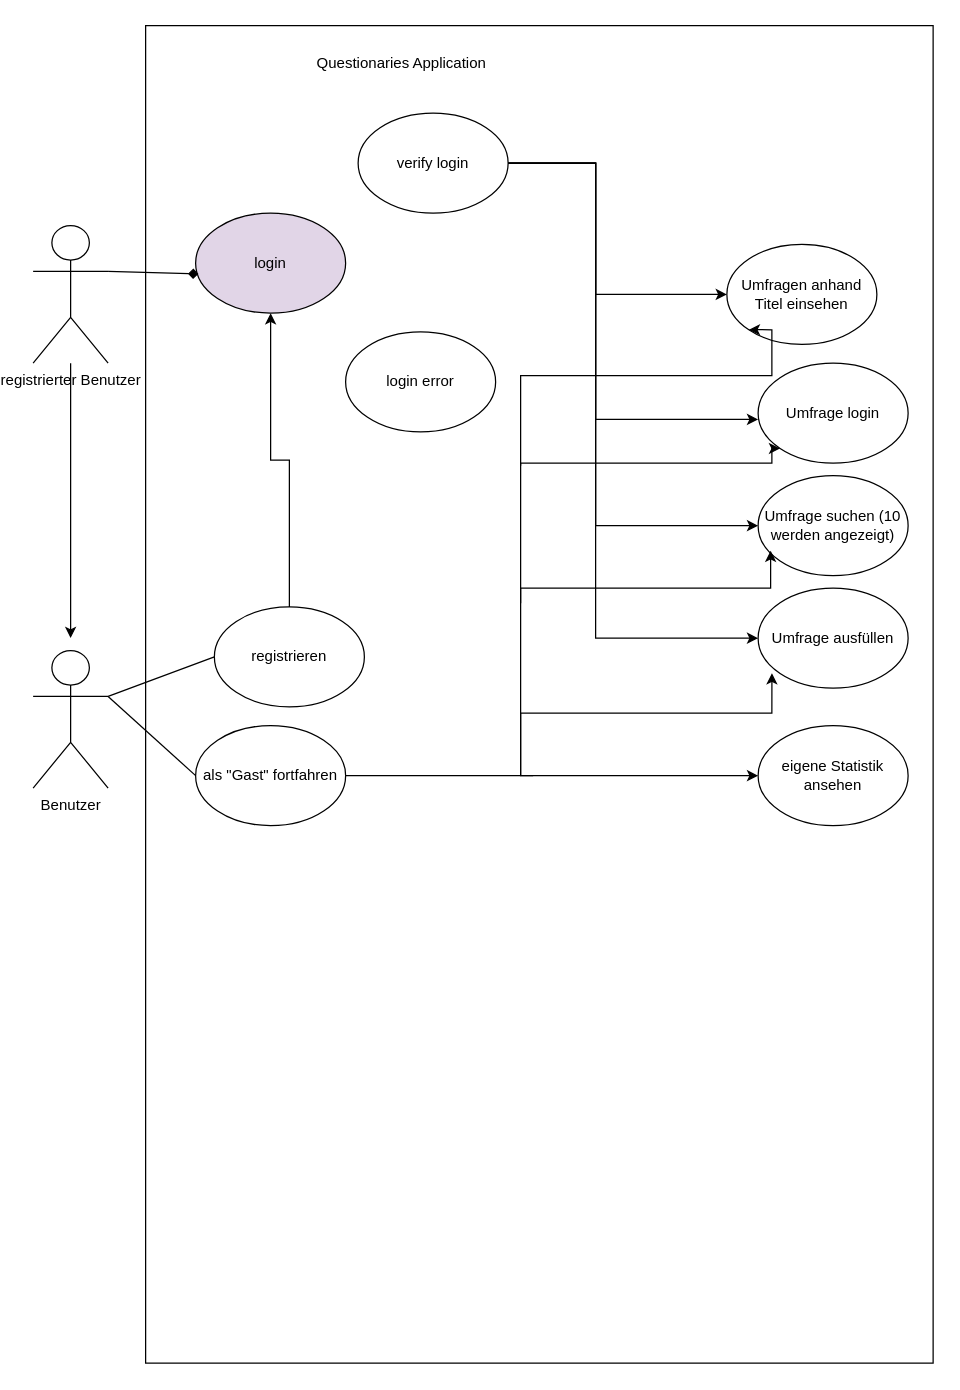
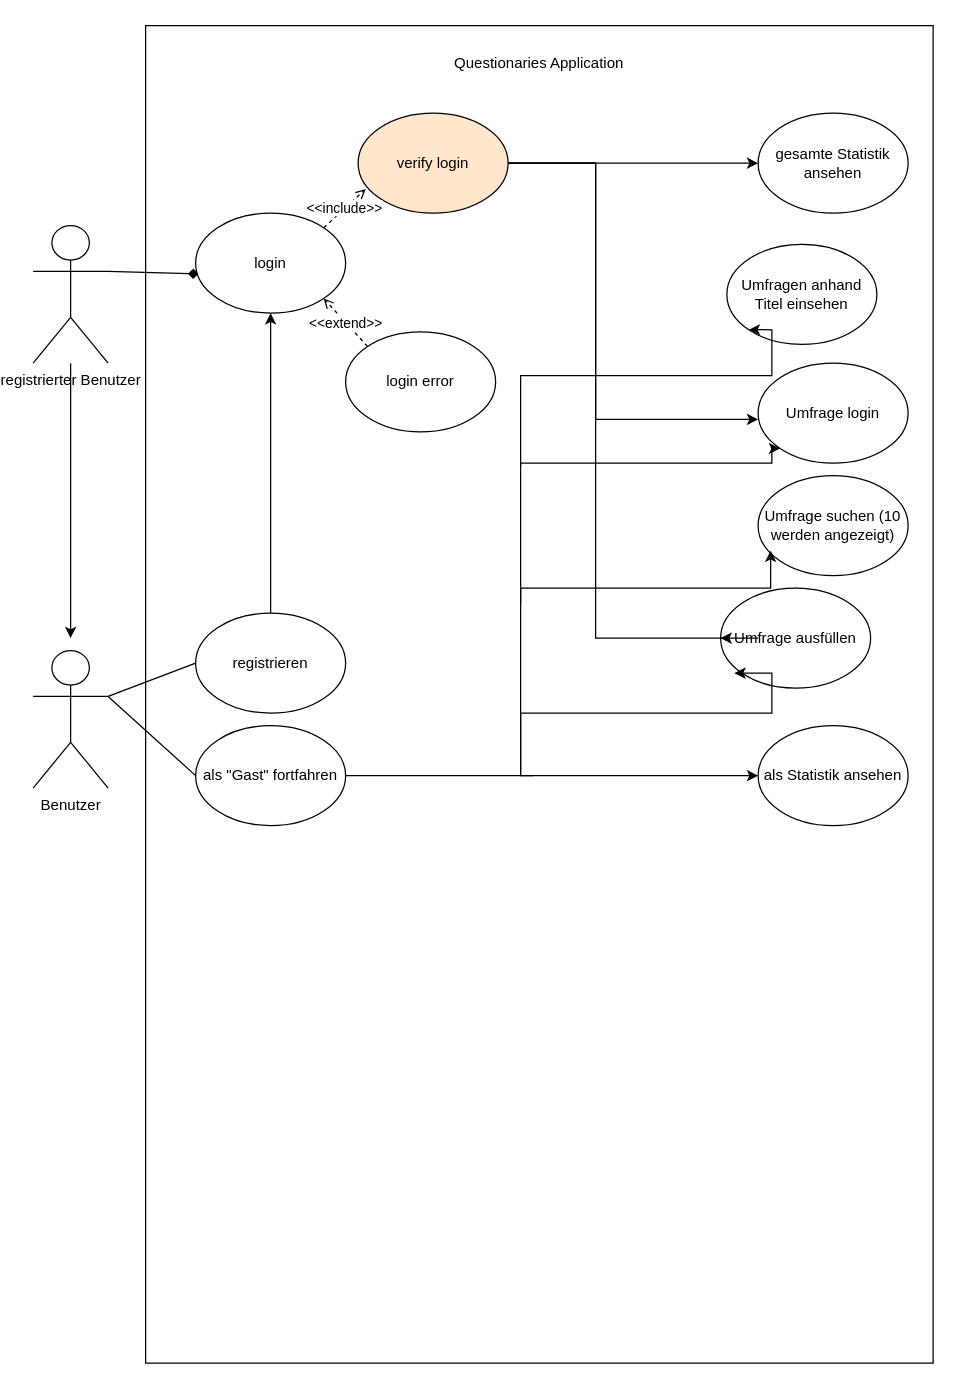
  <mxCell id="0" />
  <mxCell id="1" parent="0" />
  <mxCell id="2" value="" style="rounded=0;whiteSpace=wrap;html=1;" parent="1" vertex="1"><mxGeometry x="110" y="20" width="630" height="1070" as="geometry" /></mxCell>
- <mxCell id="3" value="Questionaries Application" style="text;html=1;strokeColor=none;fillColor=none;align=center;verticalAlign=middle;whiteSpace=wrap;rounded=0;" parent="1" vertex="1"><mxGeometry x="205" y="40" width="220" height="20" as="geometry" /></mxCell>
+ <mxCell id="3" value="Questionaries Application" style="text;html=1;strokeColor=none;fillColor=none;align=center;verticalAlign=middle;whiteSpace=wrap;rounded=0;" parent="1" vertex="1"><mxGeometry x="315" y="40" width="220" height="20" as="geometry" /></mxCell>
  <mxCell id="4" value="Benutzer" style="shape=umlActor;verticalLabelPosition=bottom;verticalAlign=top;html=1;outlineConnect=0;" parent="1" vertex="1"><mxGeometry x="20" y="520" width="60" height="110" as="geometry" /></mxCell>
  <mxCell id="5" value="registrierter Benutzer" style="shape=umlActor;verticalLabelPosition=bottom;verticalAlign=top;html=1;outlineConnect=0;" parent="1" vertex="1"><mxGeometry x="20" y="180" width="60" height="110" as="geometry" /></mxCell>
  <mxCell id="6" style="edgeStyle=orthogonalEdgeStyle;rounded=0;orthogonalLoop=1;jettySize=auto;html=1;exitX=0.5;exitY=0;exitDx=0;exitDy=0;" parent="1" source="7" target="8" edge="1"><mxGeometry relative="1" as="geometry" /></mxCell>
- <mxCell id="7" value="registrieren" style="ellipse;whiteSpace=wrap;html=1;" parent="1" vertex="1"><mxGeometry x="165" y="485" width="120" height="80" as="geometry" /></mxCell>
- <mxCell id="8" value="login" style="ellipse;whiteSpace=wrap;html=1;fillColor=#e1d5e7;" parent="1" vertex="1"><mxGeometry x="150" y="170" width="120" height="80" as="geometry" /></mxCell>
+ <mxCell id="7" value="registrieren" style="ellipse;whiteSpace=wrap;html=1;" parent="1" vertex="1"><mxGeometry x="150" y="490" width="120" height="80" as="geometry" /></mxCell>
+ <mxCell id="8" value="login" style="ellipse;whiteSpace=wrap;html=1;" parent="1" vertex="1"><mxGeometry x="150" y="170" width="120" height="80" as="geometry" /></mxCell>
  <mxCell id="9" value="als &quot;Gast&quot; fortfahren" style="ellipse;whiteSpace=wrap;html=1;" parent="1" vertex="1"><mxGeometry x="150" y="580" width="120" height="80" as="geometry" /></mxCell>
  <mxCell id="10" value="Umfragen anhand Titel einsehen" style="ellipse;whiteSpace=wrap;html=1;" parent="1" vertex="1"><mxGeometry x="575" y="195" width="120" height="80" as="geometry" /></mxCell>
  <mxCell id="11" value="" style="endArrow=diamond;html=1;exitX=1;exitY=0.333;exitDx=0;exitDy=0;exitPerimeter=0;entryX=0.019;entryY=0.608;entryDx=0;entryDy=0;entryPerimeter=0;" parent="1" source="5" target="8" edge="1"><mxGeometry width="50" height="50" relative="1" as="geometry"><mxPoint x="110" y="340" as="sourcePoint" /><mxPoint x="160" y="290" as="targetPoint" /></mxGeometry></mxCell>
  <mxCell id="12" value="" style="endArrow=none;html=1;exitX=1;exitY=0.333;exitDx=0;exitDy=0;exitPerimeter=0;entryX=0;entryY=0.5;entryDx=0;entryDy=0;" parent="1" source="4" target="7" edge="1"><mxGeometry width="50" height="50" relative="1" as="geometry"><mxPoint x="90" y="226.667" as="sourcePoint" /><mxPoint x="162.28" y="228.64" as="targetPoint" /></mxGeometry></mxCell>
  <mxCell id="13" value="" style="endArrow=none;html=1;entryX=0;entryY=0.5;entryDx=0;entryDy=0;exitX=1;exitY=0.333;exitDx=0;exitDy=0;exitPerimeter=0;" parent="1" source="4" target="9" edge="1"><mxGeometry width="50" height="50" relative="1" as="geometry"><mxPoint x="70" y="560" as="sourcePoint" /><mxPoint x="172.28" y="238.64" as="targetPoint" /></mxGeometry></mxCell>
  <mxCell id="14" value="Umfrage suchen (10 werden angezeigt)" style="ellipse;whiteSpace=wrap;html=1;" parent="1" vertex="1"><mxGeometry x="600" y="380" width="120" height="80" as="geometry" /></mxCell>
- <mxCell id="15" value="Umfrage ausfüllen" style="ellipse;whiteSpace=wrap;html=1;" parent="1" vertex="1"><mxGeometry x="600" y="470" width="120" height="80" as="geometry" /></mxCell>
+ <mxCell id="15" value="Umfrage ausfüllen" style="ellipse;whiteSpace=wrap;html=1;" parent="1" vertex="1"><mxGeometry x="570" y="470" width="120" height="80" as="geometry" /></mxCell>
  <mxCell id="16" value="Umfrage login" style="ellipse;whiteSpace=wrap;html=1;" parent="1" vertex="1"><mxGeometry x="600" y="290" width="120" height="80" as="geometry" /></mxCell>
- <mxCell id="18" value="verify login" style="ellipse;whiteSpace=wrap;html=1;" parent="1" vertex="1"><mxGeometry x="280" y="90" width="120" height="80" as="geometry" /></mxCell>
+ <mxCell id="17" value="gesamte Statistik ansehen" style="ellipse;whiteSpace=wrap;html=1;" parent="1" vertex="1"><mxGeometry x="600" y="90" width="120" height="80" as="geometry" /></mxCell>
+ <mxCell id="18" value="verify login" style="ellipse;whiteSpace=wrap;html=1;fillColor=#ffe6cc;" parent="1" vertex="1"><mxGeometry x="280" y="90" width="120" height="80" as="geometry" /></mxCell>
  <mxCell id="19" value="login error" style="ellipse;whiteSpace=wrap;html=1;" parent="1" vertex="1"><mxGeometry x="270" y="265" width="120" height="80" as="geometry" /></mxCell>
+ <mxCell id="20" value="&amp;lt;&amp;lt;include&amp;gt;&amp;gt;" style="endArrow=open;html=1;strokeColor=#000000;exitX=1;exitY=0;exitDx=0;exitDy=0;entryX=0.051;entryY=0.758;entryDx=0;entryDy=0;dashed=1;entryPerimeter=0;endFill=0;" parent="1" source="8" target="18" edge="1"><mxGeometry width="50" height="50" relative="1" as="geometry"><mxPoint x="270" y="240" as="sourcePoint" /><mxPoint x="320" y="190" as="targetPoint" /></mxGeometry></mxCell>
+ <mxCell id="21" value="&amp;lt;&amp;lt;extend&amp;gt;&amp;gt;" style="endArrow=open;html=1;strokeColor=#000000;exitX=0;exitY=0;exitDx=0;exitDy=0;entryX=1;entryY=1;entryDx=0;entryDy=0;dashed=1;endFill=0;" parent="1" source="19" target="8" edge="1"><mxGeometry width="50" height="50" relative="1" as="geometry"><mxPoint x="253.36" y="186.96" as="sourcePoint" /><mxPoint x="290.96" y="115.84" as="targetPoint" /></mxGeometry></mxCell>
  <mxCell id="22" value="" style="endArrow=classic;html=1;strokeColor=#000000;" parent="1" source="5" edge="1"><mxGeometry width="50" height="50" relative="1" as="geometry"><mxPoint x="40" y="365" as="sourcePoint" /><mxPoint x="50" y="510" as="targetPoint" /></mxGeometry></mxCell>
- <mxCell id="23" value="eigene Statistik ansehen" style="ellipse;whiteSpace=wrap;html=1;" vertex="1" parent="1"><mxGeometry x="600" y="580" width="120" height="80" as="geometry" /></mxCell>
- <mxCell id="25" style="edgeStyle=orthogonalEdgeStyle;rounded=0;orthogonalLoop=1;jettySize=auto;html=1;exitX=1;exitY=0.5;exitDx=0;exitDy=0;entryX=0;entryY=0.5;entryDx=0;entryDy=0;" edge="1" parent="1" source="18" target="10"><mxGeometry relative="1" as="geometry"><mxPoint x="410" y="140" as="sourcePoint" /><mxPoint x="610" y="140" as="targetPoint" /><Array as="points"><mxPoint x="470" y="130" /><mxPoint x="470" y="235" /></Array></mxGeometry></mxCell>
- <mxCell id="26" style="edgeStyle=orthogonalEdgeStyle;rounded=0;orthogonalLoop=1;jettySize=auto;html=1;exitX=1;exitY=0.5;exitDx=0;exitDy=0;entryX=0;entryY=0.5;entryDx=0;entryDy=0;" edge="1" parent="1" source="18" target="14"><mxGeometry relative="1" as="geometry"><mxPoint x="410" y="140" as="sourcePoint" /><mxPoint x="610" y="140" as="targetPoint" /><Array as="points"><mxPoint x="470" y="130" /><mxPoint x="470" y="420" /></Array></mxGeometry></mxCell>
+ <mxCell id="23" value="als Statistik ansehen" style="ellipse;whiteSpace=wrap;html=1;" vertex="1" parent="1"><mxGeometry x="600" y="580" width="120" height="80" as="geometry" /></mxCell>
+ <mxCell id="24" style="edgeStyle=orthogonalEdgeStyle;rounded=0;orthogonalLoop=1;jettySize=auto;html=1;exitX=1;exitY=0.5;exitDx=0;exitDy=0;entryX=0;entryY=0.5;entryDx=0;entryDy=0;" edge="1" parent="1" source="18" target="17"><mxGeometry relative="1" as="geometry"><mxPoint x="220" y="500" as="sourcePoint" /><mxPoint x="220" y="260" as="targetPoint" /></mxGeometry></mxCell>
  <mxCell id="27" style="edgeStyle=orthogonalEdgeStyle;rounded=0;orthogonalLoop=1;jettySize=auto;html=1;entryX=0;entryY=0.5;entryDx=0;entryDy=0;" edge="1" parent="1"><mxGeometry relative="1" as="geometry"><mxPoint x="410" y="130" as="sourcePoint" /><mxPoint x="600" y="335" as="targetPoint" /><Array as="points"><mxPoint x="400" y="130" /><mxPoint x="470" y="130" /><mxPoint x="470" y="335" /></Array></mxGeometry></mxCell>
  <mxCell id="28" style="edgeStyle=orthogonalEdgeStyle;rounded=0;orthogonalLoop=1;jettySize=auto;html=1;exitX=1;exitY=0.5;exitDx=0;exitDy=0;entryX=0;entryY=0.5;entryDx=0;entryDy=0;" edge="1" parent="1" source="18" target="15"><mxGeometry relative="1" as="geometry"><mxPoint x="410" y="140" as="sourcePoint" /><mxPoint x="550" y="530" as="targetPoint" /><Array as="points"><mxPoint x="470" y="130" /><mxPoint x="470" y="510" /><mxPoint x="600" y="510" /></Array></mxGeometry></mxCell>
  <mxCell id="29" style="edgeStyle=orthogonalEdgeStyle;rounded=0;orthogonalLoop=1;jettySize=auto;html=1;exitX=1;exitY=0.5;exitDx=0;exitDy=0;entryX=0;entryY=0.5;entryDx=0;entryDy=0;" edge="1" parent="1" source="9" target="23"><mxGeometry relative="1" as="geometry"><mxPoint x="315" y="227.5" as="sourcePoint" /><mxPoint x="515" y="612.5" as="targetPoint" /><Array as="points"><mxPoint x="320" y="620" /><mxPoint x="320" y="620" /></Array></mxGeometry></mxCell>
  <mxCell id="30" style="edgeStyle=orthogonalEdgeStyle;rounded=0;orthogonalLoop=1;jettySize=auto;html=1;entryX=0.092;entryY=0.85;entryDx=0;entryDy=0;entryPerimeter=0;" edge="1" parent="1" target="15"><mxGeometry relative="1" as="geometry"><mxPoint x="410" y="620" as="sourcePoint" /><mxPoint x="610" y="630" as="targetPoint" /><Array as="points"><mxPoint x="410" y="570" /><mxPoint x="611" y="570" /></Array></mxGeometry></mxCell>
  <mxCell id="31" style="edgeStyle=orthogonalEdgeStyle;rounded=0;orthogonalLoop=1;jettySize=auto;html=1;" edge="1" parent="1"><mxGeometry relative="1" as="geometry"><mxPoint x="420" y="620" as="sourcePoint" /><mxPoint x="610" y="440" as="targetPoint" /><Array as="points"><mxPoint x="410" y="620" /><mxPoint x="410" y="470" /><mxPoint x="610" y="470" /><mxPoint x="610" y="448" /></Array></mxGeometry></mxCell>
  <mxCell id="32" style="edgeStyle=orthogonalEdgeStyle;rounded=0;orthogonalLoop=1;jettySize=auto;html=1;entryX=0;entryY=1;entryDx=0;entryDy=0;" edge="1" parent="1" target="16"><mxGeometry relative="1" as="geometry"><mxPoint x="410" y="482" as="sourcePoint" /><mxPoint x="611.04" y="400" as="targetPoint" /><Array as="points"><mxPoint x="410" y="370" /><mxPoint x="611" y="370" /><mxPoint x="611" y="358" /></Array></mxGeometry></mxCell>
  <mxCell id="33" style="edgeStyle=orthogonalEdgeStyle;rounded=0;orthogonalLoop=1;jettySize=auto;html=1;entryX=0;entryY=1;entryDx=0;entryDy=0;" edge="1" parent="1" target="10"><mxGeometry relative="1" as="geometry"><mxPoint x="410" y="372" as="sourcePoint" /><mxPoint x="611.04" y="290" as="targetPoint" /><Array as="points"><mxPoint x="410" y="300" /><mxPoint x="611" y="300" /><mxPoint x="611" y="263" /></Array></mxGeometry></mxCell>
